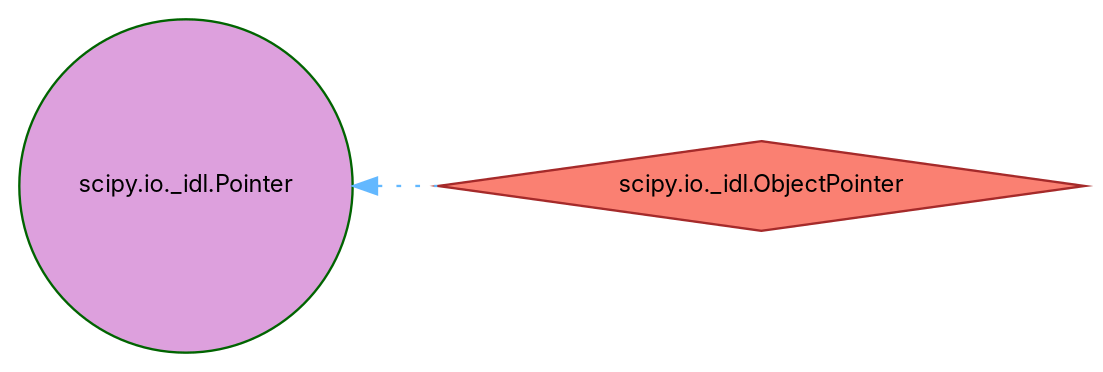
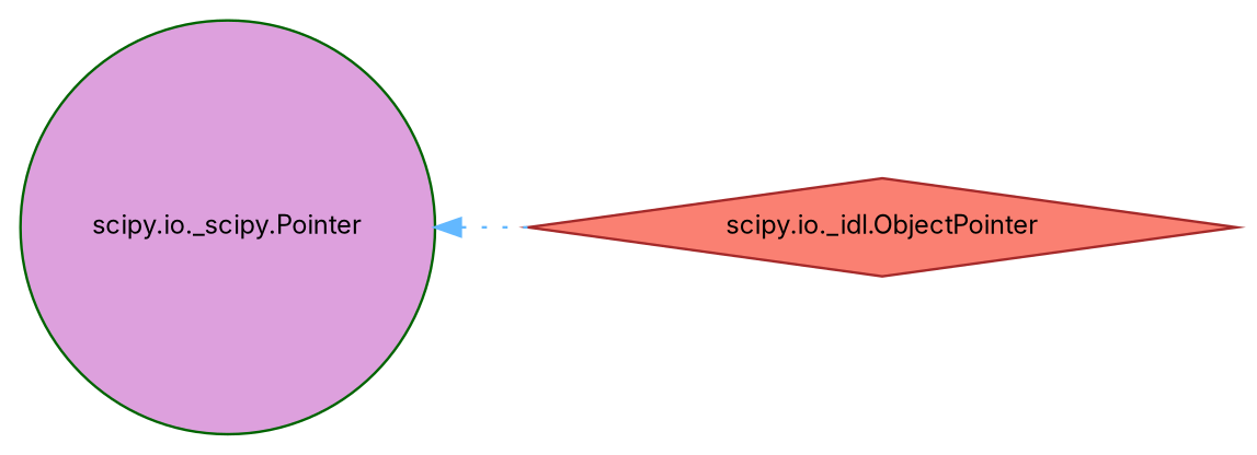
  digraph {
    rankdir=LR
    fontname=Inter
    node [fontname=Inter fontsize=10 style=filled]
-   n1 [color=darkgreen fillcolor=plum height=0.2 label="scipy.io._idl.Pointer" shape=circle width=0.4]
+   n1 [color=darkgreen fillcolor=plum height=0.2 label="scipy.io._scipy.Pointer" shape=circle width=0.4]
    n2 [color=brown fillcolor=salmon height=0.2 label="scipy.io._idl.ObjectPointer" shape=diamond width=0.4]
    n1 -> n2 [color=steelblue1 dir=back fontname=Inter fontsize=10 labelfontname=Helvetica labelfontsize=10 style=dotted]
  }
